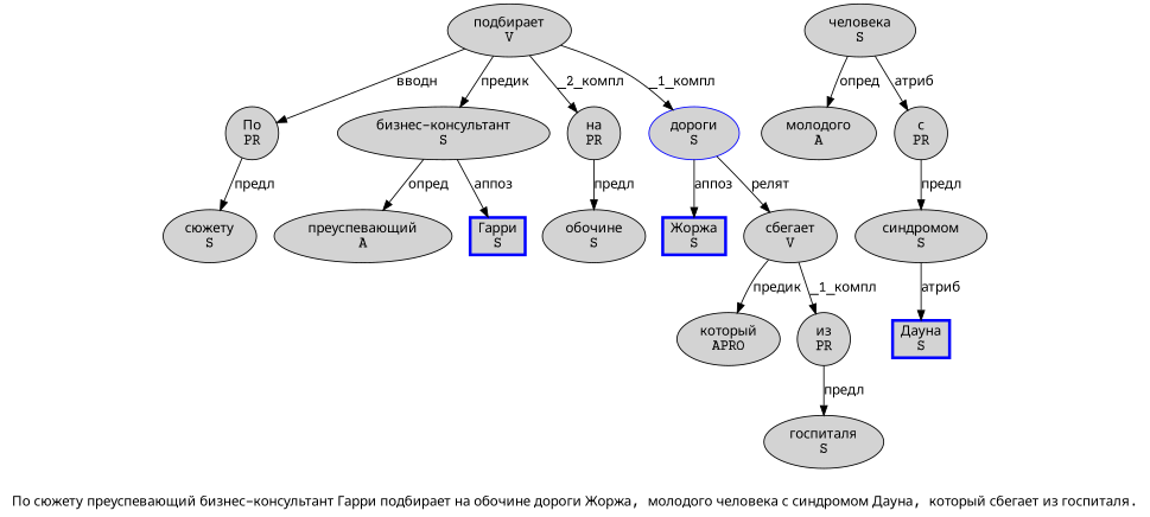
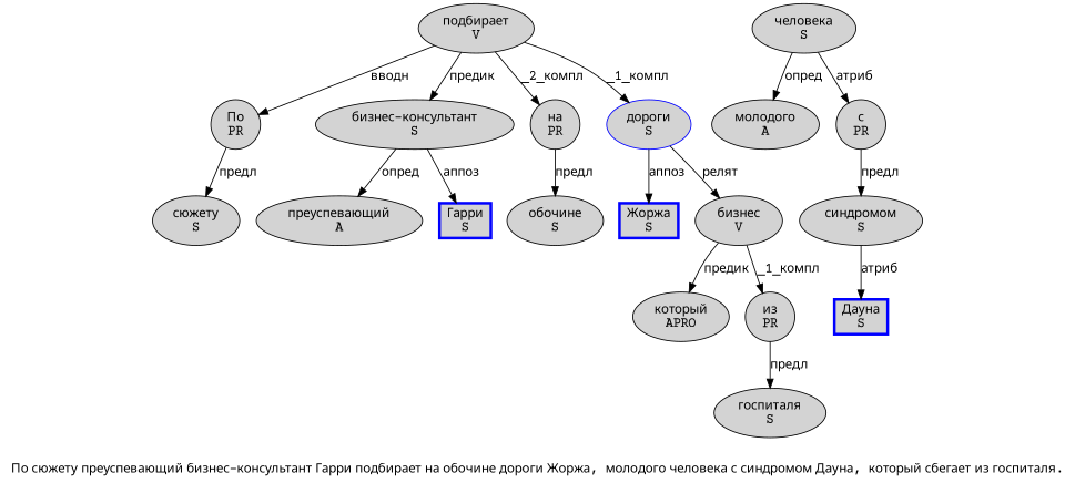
  digraph {
    fontname="Courier Prime"
    label="По сюжету преуспевающий бизнес-консультант Гарри подбирает на обочине дороги Жоржа, молодого человека с синдромом Дауна, который сбегает из госпиталя."
    node [fillcolor=lightgray fontname="Courier Prime" penwidth=1 shape=ellipse style=filled]
    edge [fontname="Courier Prime"]
    n1 [label="По\nPR"]
    n2 [label="сюжету\nS"]
    n3 [label="преуспевающий\nA"]
    n4 [label="бизнес-консультант\nS"]
    n5 [color=blue label="Гарри\nS" penwidth=3 shape=box]
    n6 [label="подбирает\nV"]
    n7 [label="на\nPR"]
    n8 [color=blue label="дороги\nS"]
    n9 [label="обочине\nS"]
    n10 [color=blue label="Жоржа\nS" penwidth=3 shape=box]
-   n11 [label="сбегает\nV"]
+   n11 [label="бизнес\nV"]
    n12 [label="который\nAPRO"]
    n13 [label="из\nPR"]
    n14 [label="человека\nS"]
    n15 [label="молодого\nA"]
    n16 [label="с\nPR"]
    n17 [label="синдромом\nS"]
    n18 [color=blue label="Дауна\nS" penwidth=3 shape=box]
    n19 [label="госпиталя\nS"]
    n1 -> n2 [label="предл"]
    n4 -> n3 [label="опред"]
    n4 -> n5 [label="аппоз"]
    n6 -> n1 [label="вводн"]
    n6 -> n4 [label="предик"]
    n6 -> n7 [label="_2_компл"]
    n6 -> n8 [label="_1_компл"]
    n7 -> n9 [label="предл"]
    n8 -> n10 [label="аппоз"]
    n8 -> n11 [label="релят"]
    n11 -> n12 [label="предик"]
    n11 -> n13 [label="_1_компл"]
    n13 -> n19 [label="предл"]
    n14 -> n15 [label="опред"]
    n14 -> n16 [label="атриб"]
    n16 -> n17 [label="предл"]
    n17 -> n18 [label="атриб"]
  }
